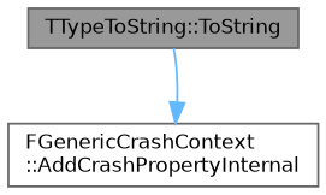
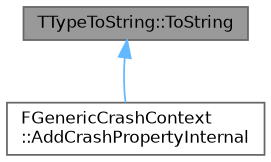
  digraph {
    rankdir=TB
    node [fontname=Helvetica fontsize=10 shape=box style=filled]
    n1 [color=gray40 fillcolor=grey60 fontcolor=black height=0.2 label="TTypeToString::ToString" width=0.4]
    n2 [color=grey40 fillcolor=white height=0.2 label="FGenericCrashContext\l::AddCrashPropertyInternal" width=0.4]
-   n2 -> n1 [color=steelblue1 dir=back fontname=Helvetica fontsize=10 labelfontname=Helvetica labelfontsize=10 style=solid]
+   n1 -> n2 [color=steelblue1 dir=back fontname=Helvetica fontsize=10 labelfontname=Helvetica labelfontsize=10 style=solid]
  }
